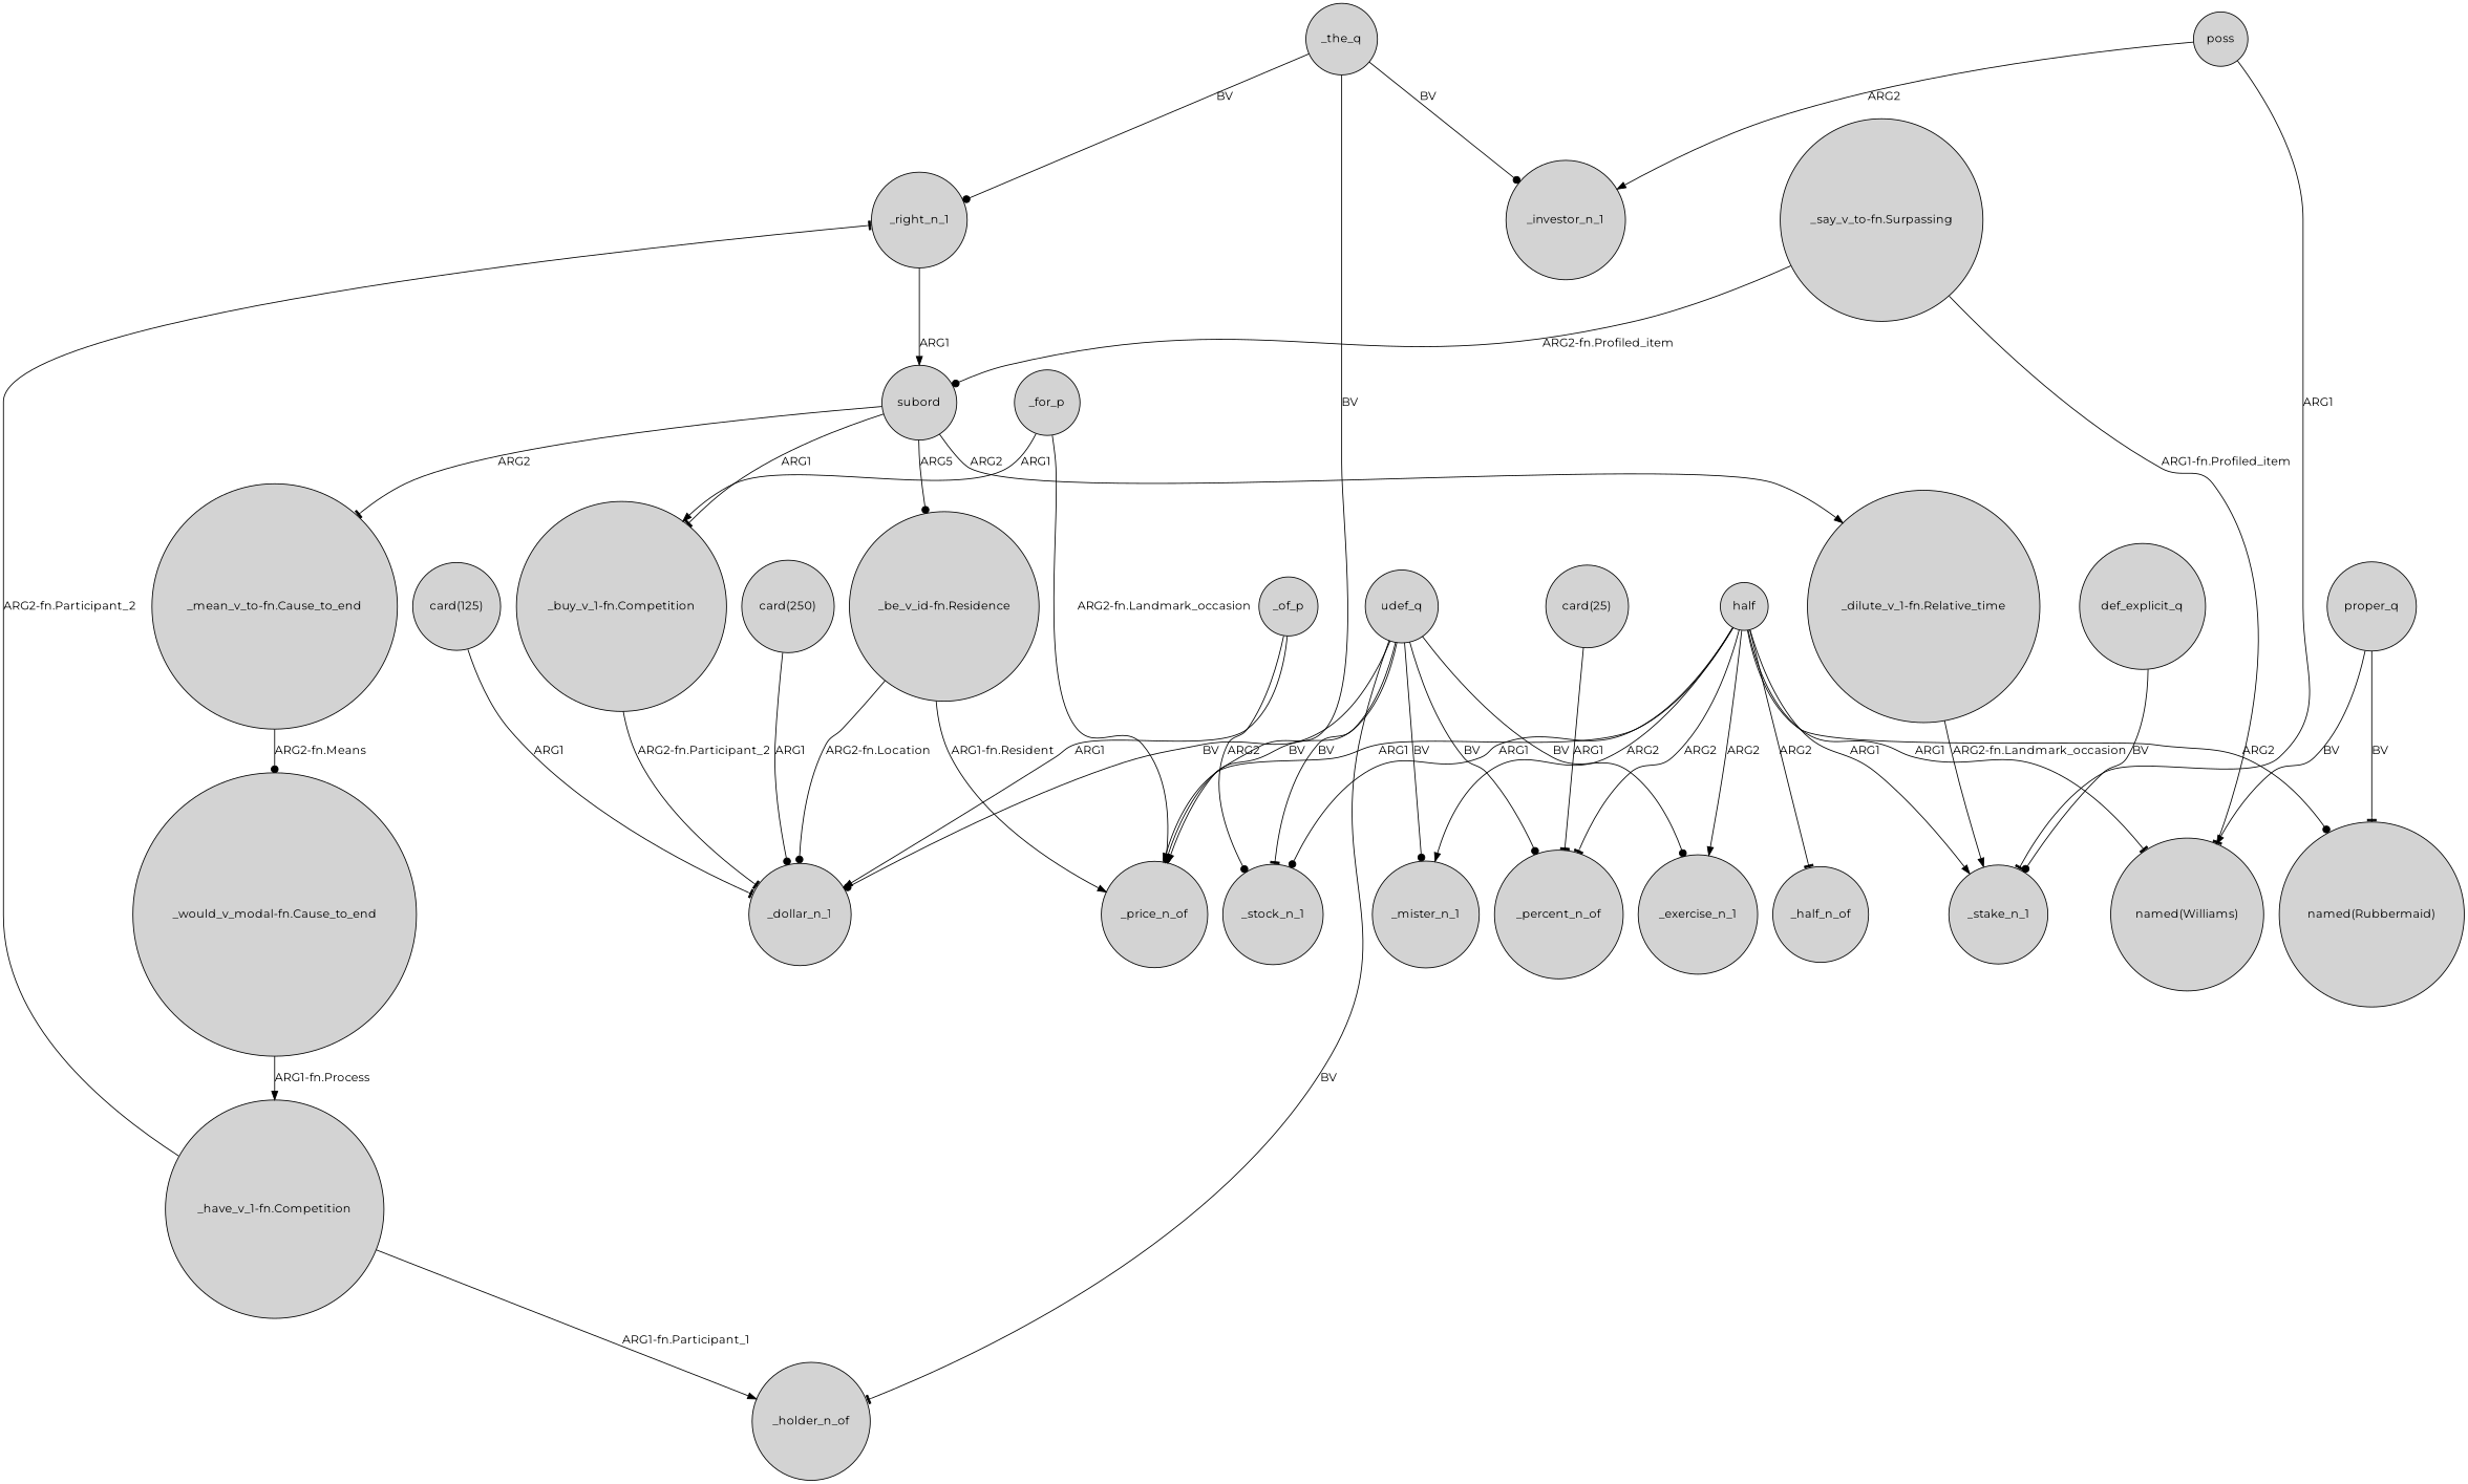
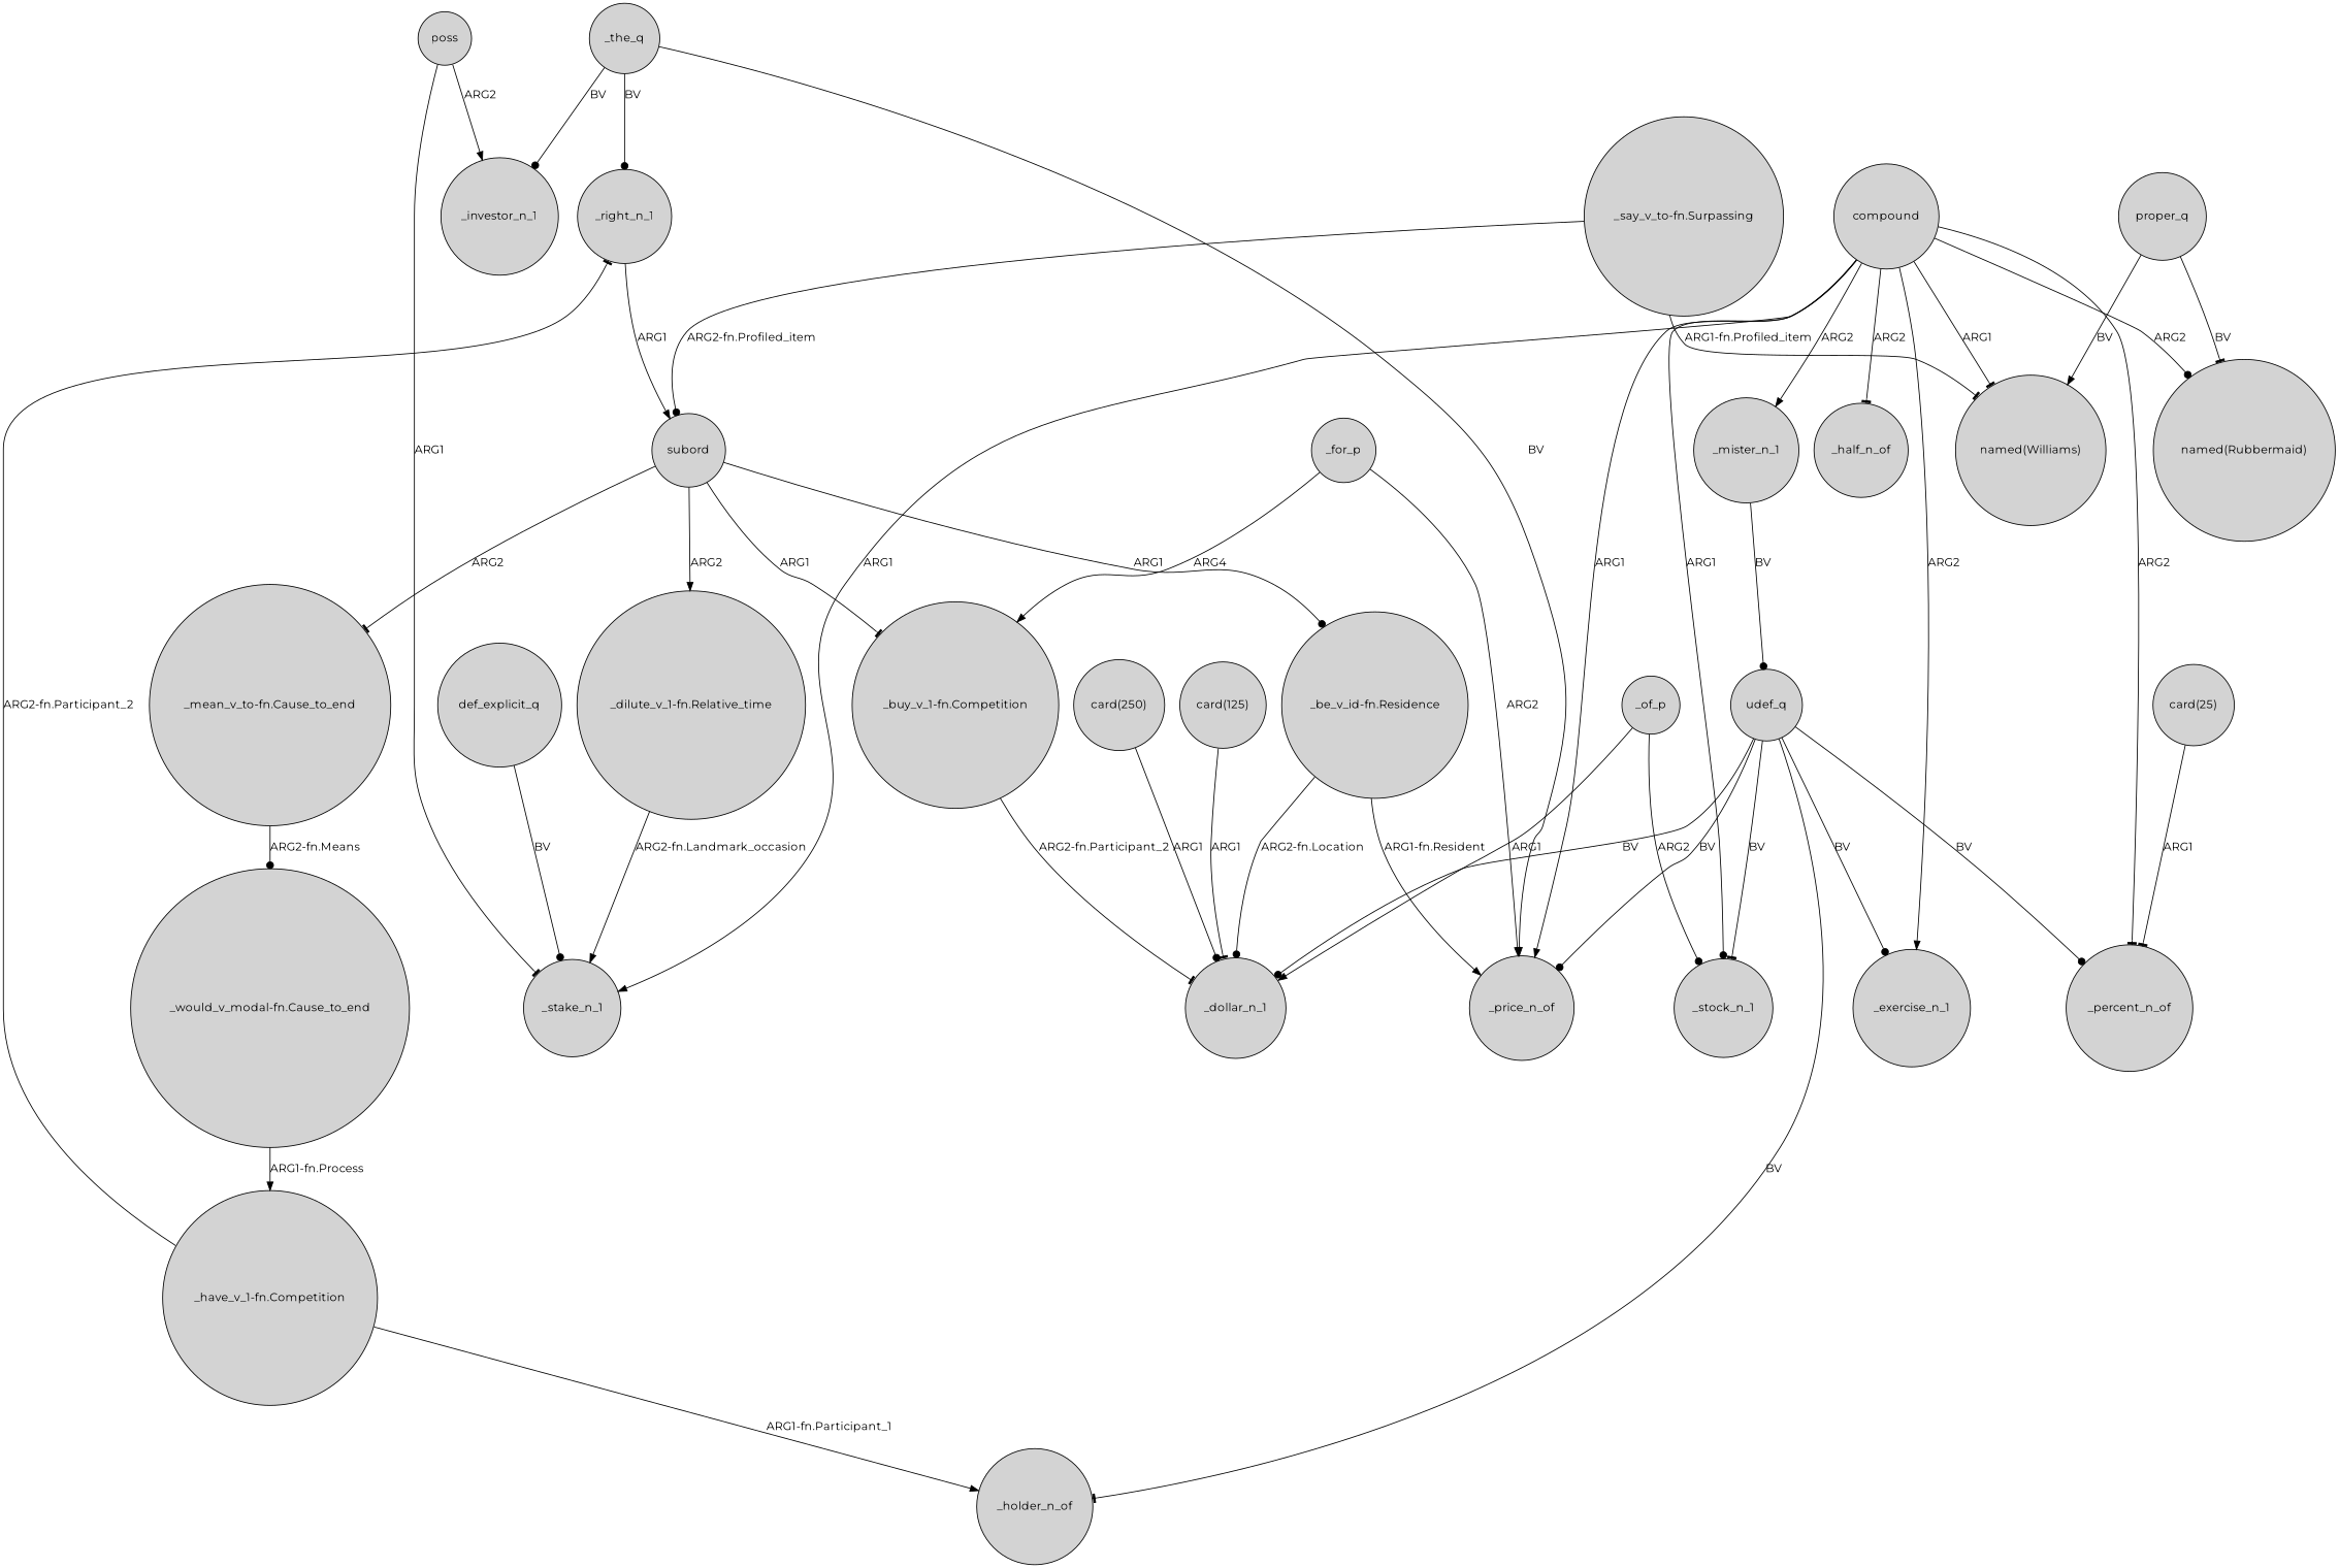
  digraph {
    fontname=Montserrat
    node [fontname=Montserrat shape=circle style=filled]
    edge [arrowhead=normal fontname=Montserrat]
    _of_p
    _dollar_n_1
    _stock_n_1
    subord
    "_be_v_id-fn.Residence"
    "_mean_v_to-fn.Cause_to_end"
    "_buy_v_1-fn.Competition"
    "_dilute_v_1-fn.Relative_time"
    _price_n_of
    "_would_v_modal-fn.Cause_to_end"
    _stake_n_1
    _the_q
    _investor_n_1
    _right_n_1
    "_have_v_1-fn.Competition"
    _holder_n_of
-   compound [label=half]
+   compound
    _mister_n_1
    "named(Rubbermaid)"
    _percent_n_of
    _half_n_of
    _exercise_n_1
    "named(Williams)"
    udef_q
    "card(25)"
    _for_p
    proper_q
    poss
    "_say_v_to-fn.Surpassing"
    def_explicit_q
    "card(250)"
    "card(125)"
    _of_p -> _dollar_n_1 [label=ARG1]
    _of_p -> _stock_n_1 [arrowhead=dot label=ARG2]
-   subord -> "_be_v_id-fn.Residence" [arrowhead=dot label=ARG5]
+   subord -> "_be_v_id-fn.Residence" [arrowhead=dot label=ARG1]
    subord -> "_mean_v_to-fn.Cause_to_end" [arrowhead=tee label=ARG2]
    subord -> "_buy_v_1-fn.Competition" [arrowhead=tee label=ARG1]
    subord -> "_dilute_v_1-fn.Relative_time" [label=ARG2]
    "_be_v_id-fn.Residence" -> _dollar_n_1 [arrowhead=dot label="ARG2-fn.Location"]
    "_be_v_id-fn.Residence" -> _price_n_of [label="ARG1-fn.Resident"]
    "_mean_v_to-fn.Cause_to_end" -> "_would_v_modal-fn.Cause_to_end" [arrowhead=dot label="ARG2-fn.Means"]
    "_buy_v_1-fn.Competition" -> _dollar_n_1 [arrowhead=tee label="ARG2-fn.Participant_2"]
    "_dilute_v_1-fn.Relative_time" -> _stake_n_1 [label="ARG2-fn.Landmark_occasion"]
    "_would_v_modal-fn.Cause_to_end" -> "_have_v_1-fn.Competition" [label="ARG1-fn.Process"]
    _the_q -> _price_n_of [label=BV]
    _the_q -> _investor_n_1 [arrowhead=dot label=BV]
    _the_q -> _right_n_1 [arrowhead=dot label=BV]
    _right_n_1 -> subord [label=ARG1]
    "_have_v_1-fn.Competition" -> _right_n_1 [arrowhead=tee label="ARG2-fn.Participant_2"]
    "_have_v_1-fn.Competition" -> _holder_n_of [label="ARG1-fn.Participant_1"]
    compound -> _stock_n_1 [arrowhead=dot label=ARG1]
    compound -> _price_n_of [label=ARG1]
    compound -> _stake_n_1 [label=ARG1]
    compound -> _mister_n_1 [label=ARG2]
    compound -> "named(Rubbermaid)" [arrowhead=dot label=ARG2]
    compound -> _percent_n_of [arrowhead=tee label=ARG2]
    compound -> _half_n_of [arrowhead=tee label=ARG2]
    compound -> _exercise_n_1 [label=ARG2]
    compound -> "named(Williams)" [arrowhead=tee label=ARG1]
    udef_q -> _dollar_n_1 [arrowhead=dot label=BV]
    udef_q -> _stock_n_1 [arrowhead=tee label=BV]
    udef_q -> _price_n_of [arrowhead=dot label=BV]
    udef_q -> _holder_n_of [arrowhead=tee label=BV]
-   udef_q -> _mister_n_1 [arrowhead=dot label=BV]
+   _mister_n_1 -> udef_q [arrowhead=dot label=BV]
    udef_q -> _percent_n_of [arrowhead=dot label=BV]
    udef_q -> _exercise_n_1 [arrowhead=dot label=BV]
    "card(25)" -> _percent_n_of [arrowhead=tee label=ARG1]
-   _for_p -> "_buy_v_1-fn.Competition" [label=ARG1]
-   _for_p -> _price_n_of [label="ARG2-fn.Landmark_occasion"]
+   _for_p -> "_buy_v_1-fn.Competition" [label=ARG4]
+   _for_p -> _price_n_of [label=ARG2]
    proper_q -> "named(Rubbermaid)" [arrowhead=tee label=BV]
    proper_q -> "named(Williams)" [label=BV]
    poss -> _stake_n_1 [arrowhead=tee label=ARG1]
    poss -> _investor_n_1 [label=ARG2]
    "_say_v_to-fn.Surpassing" -> subord [arrowhead=dot label="ARG2-fn.Profiled_item"]
    "_say_v_to-fn.Surpassing" -> "named(Williams)" [arrowhead=tee label="ARG1-fn.Profiled_item"]
    def_explicit_q -> _stake_n_1 [arrowhead=dot label=BV]
    "card(250)" -> _dollar_n_1 [arrowhead=dot label=ARG1]
    "card(125)" -> _dollar_n_1 [arrowhead=tee label=ARG1]
  }
